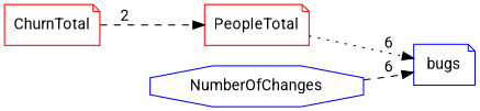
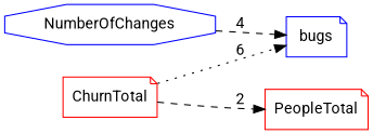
  digraph {
    fontname=Roboto
    rankdir=LR
    node [color=blue fontname=Roboto shape=note]
    edge [arrowhead=normal fontname=Roboto style=dashed weight=6]
    bugs
    PeopleTotal [color=red]
    NumberOfChanges [shape=octagon]
    ChurnTotal [color=red]
-   PeopleTotal -> bugs [label=6 style=dotted]
-   NumberOfChanges -> bugs [label=6]
+   ChurnTotal -> bugs [label=6 style=dotted]
+   NumberOfChanges -> bugs [label=4]
    ChurnTotal -> PeopleTotal [label=2]
  }
